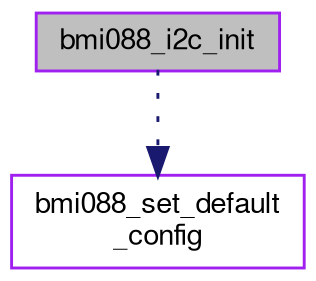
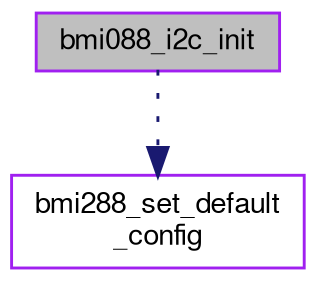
  digraph {
    rankdir=TB
    node [color=purple fontname=FreeSans fontsize=10 shape=record style=filled]
    n1 [fillcolor=grey75 fontcolor=black height=0.2 label=bmi088_i2c_init width=0.4]
-   n2 [fillcolor=white height=0.2 label="bmi088_set_default\l_config" width=0.4]
+   n2 [fillcolor=white height=0.2 label="bmi288_set_default\l_config" width=0.4]
    n1 -> n2 [color=midnightblue fontname=FreeSans fontsize=10 labelfontname=FreeSans labelfontsize=10 style=dotted]
  }
